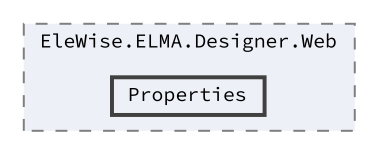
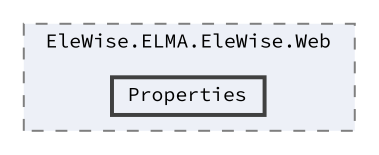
  digraph {
    compound=true
    fontname="Source Code Pro"
    n1 [color=grey25 fillcolor="#edf0f7" fontname="Source Code Pro" fontsize=10 height=0.2 label=Properties shape=box style="filled,bold" width=0.4]
    subgraph cluster_1 {
      bgcolor="#edf0f7"
      fontsize=10
-     label="EleWise.ELMA.Designer.Web"
+     label="EleWise.ELMA.EleWise.Web"
      pencolor=grey50
      style="filled,dashed"
      n1
    }
  }
